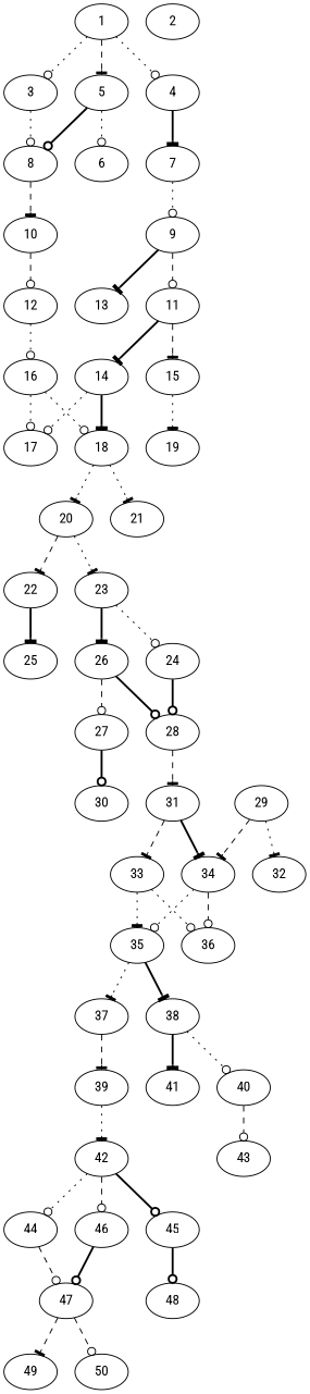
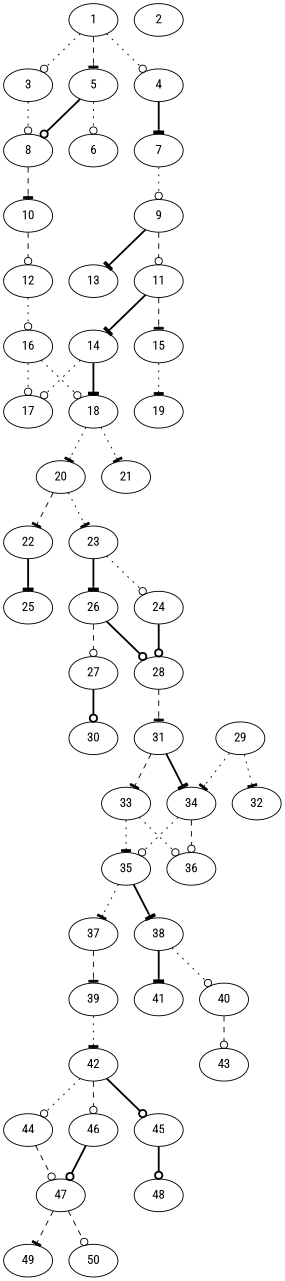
  digraph {
    fontname="Roboto Condensed"
    node [alpha=0.04 fontname="Roboto Condensed"]
    edge [arrowhead=odot fontname="Roboto Condensed" style=dotted]
    1 [alpha=0.15 expect_size=9480192]
    3 [alpha=0.12 expect_size=29357056]
    4 [alpha=0.19 expect_size=32613376]
    5 [alpha=0.06 expect_size=13048832]
    8 [alpha=0.16 expect_size=20065280]
    7 [alpha=0.18 expect_size=11588608]
    6 [alpha=0.06 expect_size=51716096]
    10 [alpha=0.09 expect_size=43928576]
    9 [alpha=0.07 expect_size=35324928]
    2 [alpha=0.05 expect_size=28944384]
    12 [alpha=0.14 expect_size=13699072]
    11 [alpha=0.08 expect_size=24887296]
    13 [expect_size=26451968]
    14 [alpha=0.16 expect_size=8706048]
    15 [expect_size=5995520]
    16 [expect_size=19257344]
    17 [alpha=0.07 expect_size=32359424]
    18 [expect_size=26489856]
    19 [alpha=0.05 expect_size=16963584]
    20 [alpha=0.19 expect_size=33212416]
    21 [alpha=0.14 expect_size=8026112]
    22 [alpha=0.00 expect_size=25900032]
    23 [alpha=0.16 expect_size=12265472]
    25 [alpha=0.14 expect_size=12639232]
    24 [alpha=0.03 expect_size=22377472]
    26 [expect_size=22579200]
    28 [alpha=0.17 expect_size=48871424]
    27 [alpha=0.17 expect_size=32656384]
    31 [alpha=0.14 expect_size=21649408]
    30 [alpha=0.17 expect_size=24163328]
    34 [alpha=0.15 expect_size=46030848]
    33 [expect_size=8674304]
    29 [alpha=0.09 expect_size=11891712]
    32 [alpha=0.15 expect_size=8585216]
    35 [alpha=0.06 expect_size=6467584]
    36 [alpha=0.03 expect_size=39350272]
    37 [alpha=0.12 expect_size=49593344]
    38 [alpha=0.10 expect_size=43543552]
    39 [alpha=0.12 expect_size=36025344]
    40 [alpha=0.07 expect_size=9934848]
    41 [alpha=0.03 expect_size=51142656]
    42 [alpha=0.07 expect_size=37737472]
    43 [alpha=0.14 expect_size=25362432]
    44 [alpha=0.09 expect_size=35226624]
    45 [alpha=0.07 expect_size=23608320]
    46 [alpha=0.12 expect_size=38447104]
    47 [alpha=0.09 expect_size=46571520]
    48 [expect_size=27913216]
    49 [alpha=0.02 expect_size=50905088]
    50 [alpha=0.08 expect_size=32897024]
    1 -> 3
    1 -> 4
    1 -> 5 [arrowhead=tee style=dashed]
    3 -> 8
    4 -> 7 [arrowhead=tee style=bold]
    5 -> 8 [style=bold]
    5 -> 6
    8 -> 10 [arrowhead=tee style=dashed]
    7 -> 9
    10 -> 12 [style=dashed]
    9 -> 11 [style=dashed]
    9 -> 13 [arrowhead=tee style=bold]
    12 -> 16
    11 -> 14 [arrowhead=tee style=bold]
    11 -> 15 [arrowhead=tee style=dashed]
    14 -> 17
    14 -> 18 [arrowhead=tee style=bold]
    15 -> 19 [arrowhead=tee]
    16 -> 17
    16 -> 18
    18 -> 20 [arrowhead=tee]
    18 -> 21 [arrowhead=tee]
    20 -> 22 [arrowhead=tee style=dashed]
    20 -> 23 [arrowhead=tee]
    22 -> 25 [arrowhead=tee style=bold]
    23 -> 24
    23 -> 26 [arrowhead=tee style=bold]
    24 -> 28 [style=bold]
    26 -> 28 [style=bold]
    26 -> 27 [style=dashed]
    28 -> 31 [arrowhead=tee style=dashed]
    27 -> 30 [style=bold]
    31 -> 34 [arrowhead=tee style=bold]
    31 -> 33 [arrowhead=tee style=dashed]
    34 -> 35
    34 -> 36 [style=dashed]
    33 -> 35 [arrowhead=tee]
    33 -> 36
-   29 -> 34 [arrowhead=tee style=dashed]
+   29 -> 34 [arrowhead=tee]
    29 -> 32 [arrowhead=tee]
    35 -> 37 [arrowhead=tee]
    35 -> 38 [arrowhead=tee style=bold]
    37 -> 39 [arrowhead=tee style=dashed]
    38 -> 40
    38 -> 41 [arrowhead=tee style=bold]
    39 -> 42 [arrowhead=tee]
    40 -> 43 [style=dashed]
    42 -> 44
    42 -> 45 [style=bold]
    42 -> 46 [style=dashed]
    44 -> 47 [style=dashed]
    45 -> 48 [style=bold]
    46 -> 47 [style=bold]
    47 -> 49 [arrowhead=tee style=dashed]
    47 -> 50 [style=dashed]
  }
